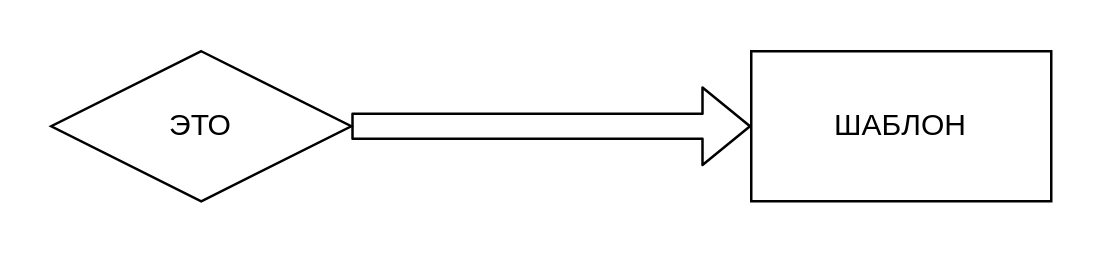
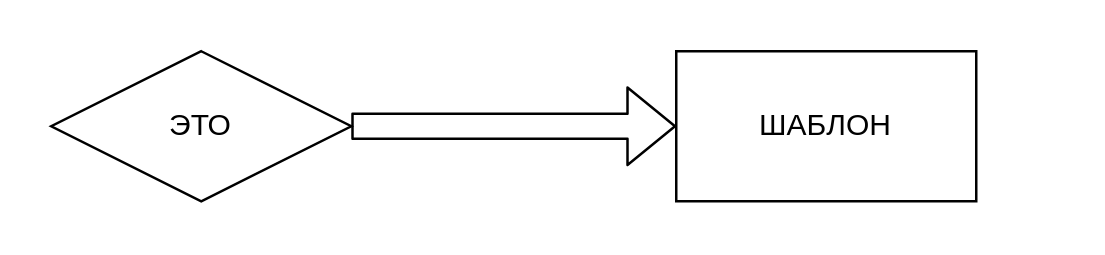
  <mxCell id="0" />
  <mxCell id="1" parent="0" />
  <mxCell id="2" style="edgeStyle=none;shape=flexArrow;html=1;entryX=0;entryY=0.5;entryDx=0;entryDy=0;" edge="1" parent="1" source="3" target="4"><mxGeometry relative="1" as="geometry" /></mxCell>
  <mxCell id="3" value="ЭТО" style="rhombus;whiteSpace=wrap;html=1;" vertex="1" parent="1"><mxGeometry x="20" y="20" width="120" height="60" as="geometry" /></mxCell>
- <mxCell id="4" value="ШАБЛОН" style="whiteSpace=wrap;html=1;" vertex="1" parent="1"><mxGeometry x="300" y="20" width="120" height="60" as="geometry" /></mxCell>
+ <mxCell id="4" value="ШАБЛОН" style="whiteSpace=wrap;html=1;" vertex="1" parent="1"><mxGeometry x="270" y="20" width="120" height="60" as="geometry" /></mxCell>
